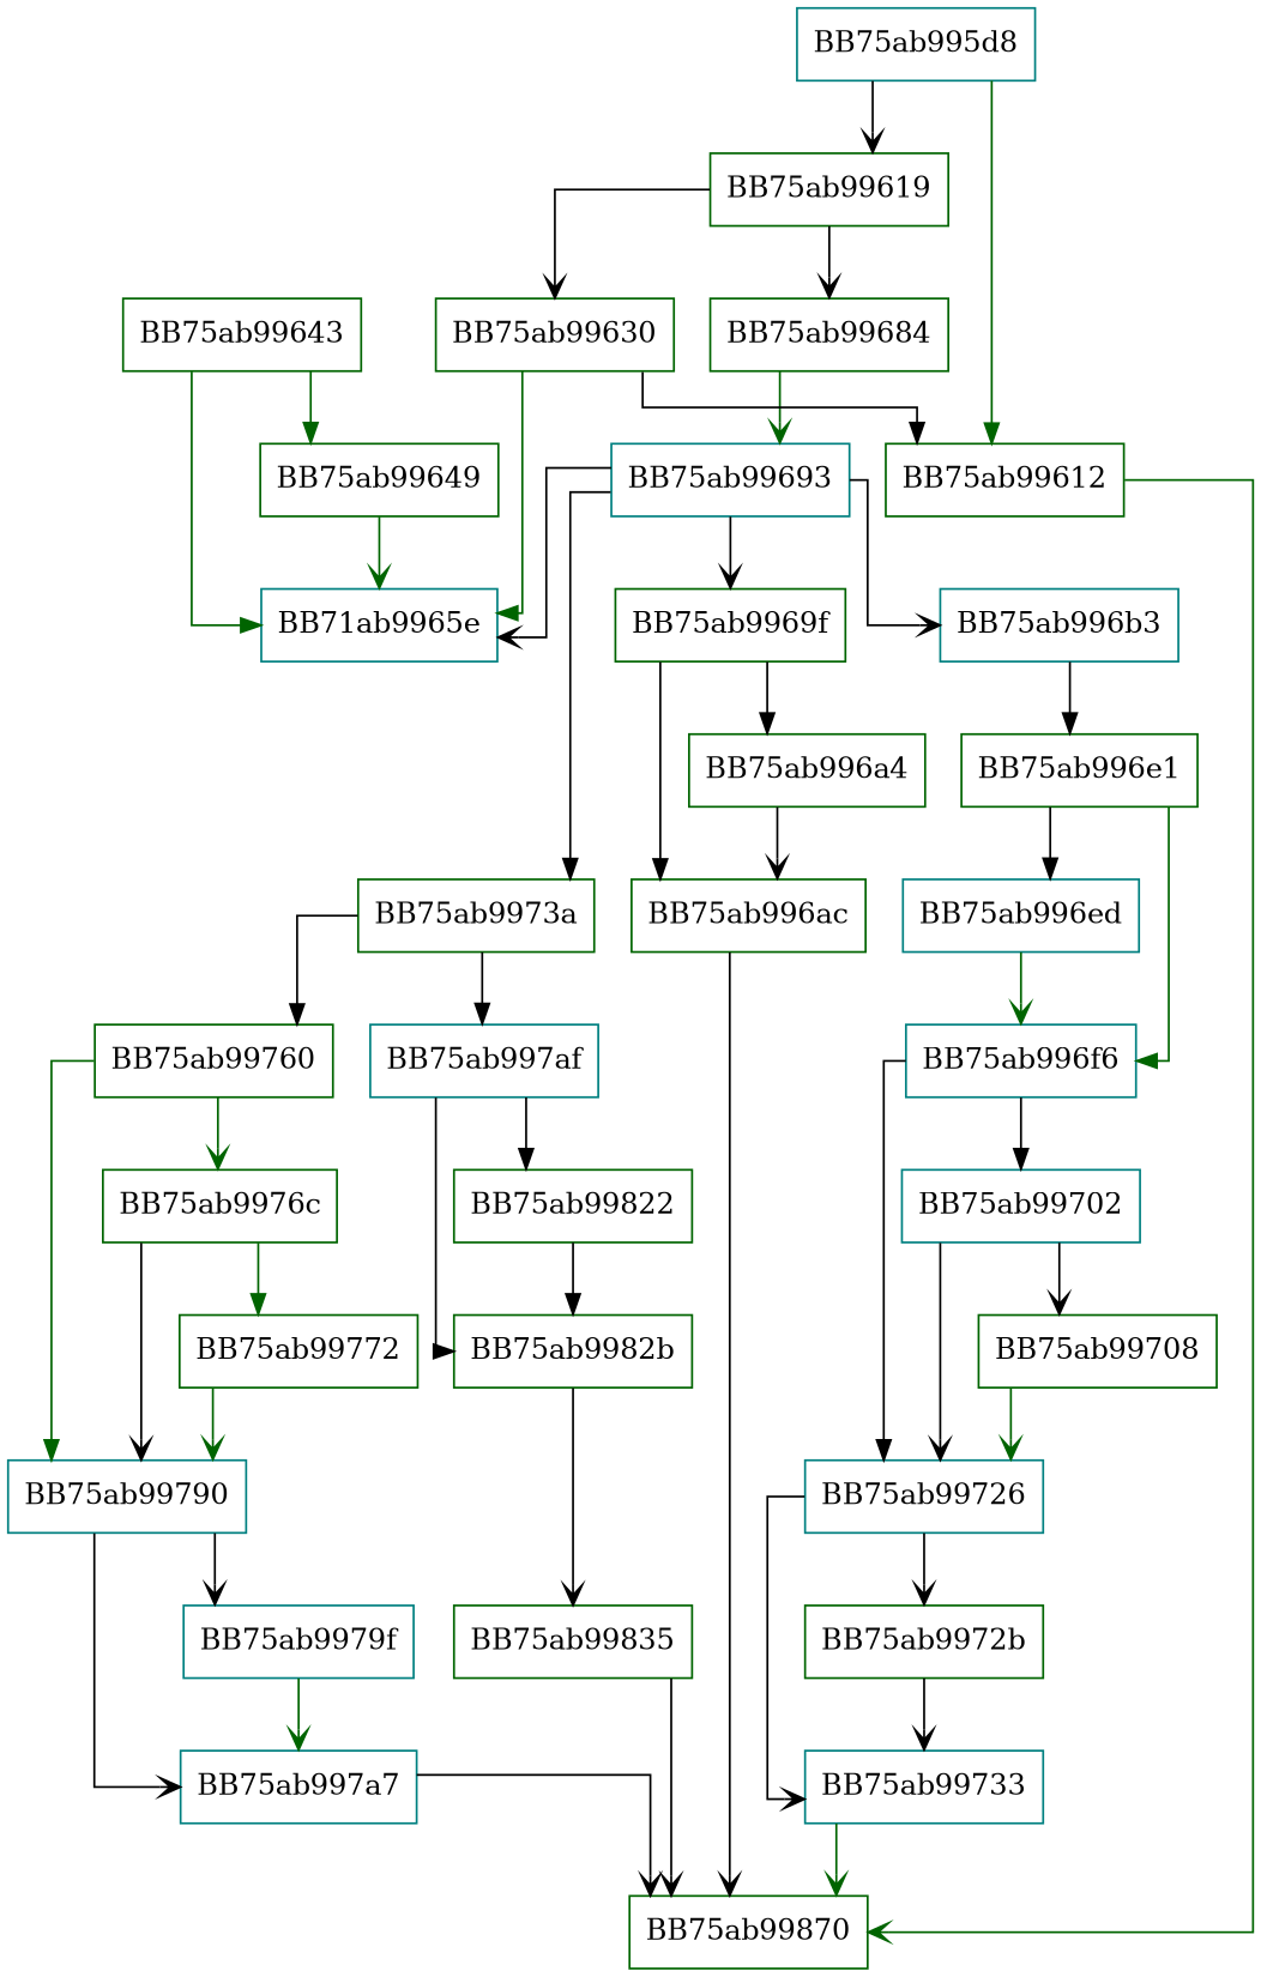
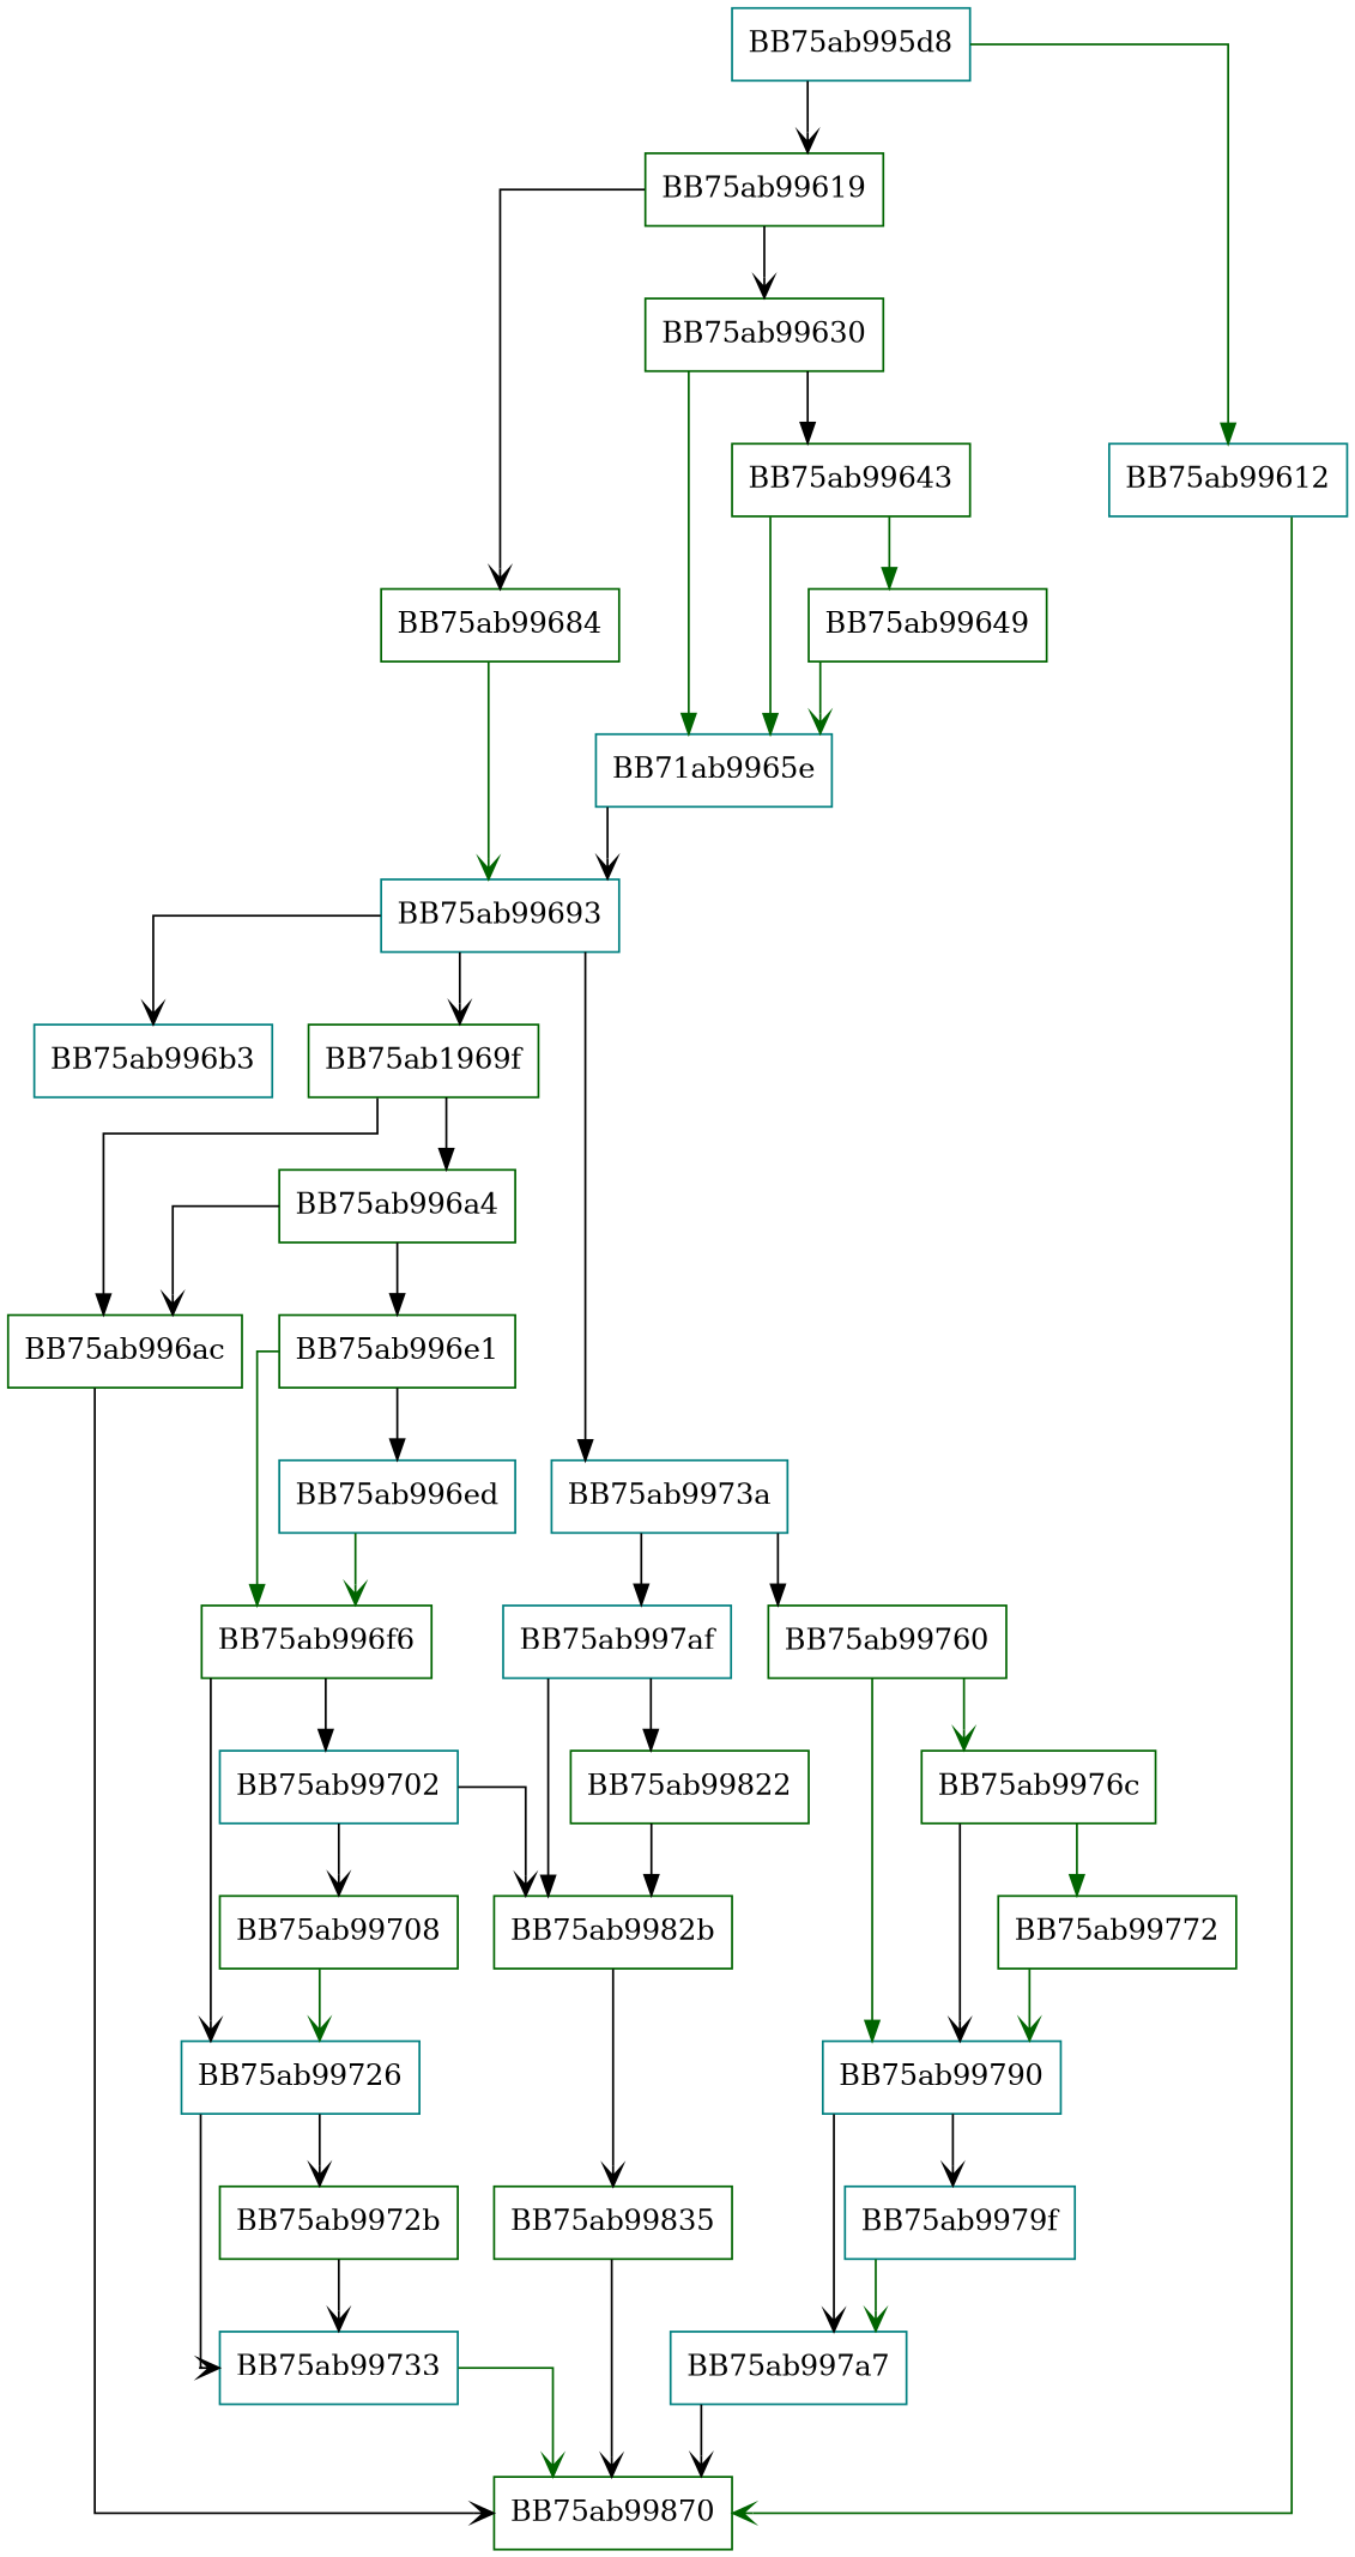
  digraph {
    splines=ortho
    node [color=darkgreen shape=box]
    edge [arrowhead=vee color=black]
    BB75ab995d8 [color=teal]
    BB75ab99619
-   BB75ab99612
+   BB75ab99612 [color=teal]
    BB75ab99684
    BB75ab99630
    BB75ab99870
    BB75ab99693 [color=teal]
    n8 [color=teal label=BB71ab9965e]
    BB75ab99643
    BB75ab996b3 [color=teal]
-   BB75ab9969f
-   BB75ab9973a
+   BB75ab9969f [label=BB75ab1969f]
+   BB75ab9973a [color=teal]
    BB75ab99649
    BB75ab996e1
    BB75ab996ac
    BB75ab996a4
    BB75ab997af [color=teal]
    BB75ab99760
-   BB75ab996f6 [color=teal]
+   BB75ab996f6
    BB75ab996ed [color=teal]
    BB75ab9982b
    BB75ab99822
    BB75ab99790 [color=teal]
    BB75ab9976c
    BB75ab99726 [color=teal]
    BB75ab99702 [color=teal]
    BB75ab99733 [color=teal]
    BB75ab9972b
    BB75ab99708
    BB75ab99835
    BB75ab997a7 [color=teal]
    BB75ab9979f [color=teal]
    BB75ab99772
    BB75ab995d8 -> BB75ab99619
    BB75ab995d8 -> BB75ab99612 [arrowhead=normal color=darkgreen]
    BB75ab99619 -> BB75ab99684
    BB75ab99619 -> BB75ab99630
    BB75ab99612 -> BB75ab99870 [color=darkgreen]
    BB75ab99684 -> BB75ab99693 [color=darkgreen]
    BB75ab99630 -> n8 [arrowhead=normal color=darkgreen]
-   BB75ab99630 -> BB75ab99612 [arrowhead=normal]
+   BB75ab99630 -> BB75ab99643 [arrowhead=normal]
    BB75ab99693 -> BB75ab996b3
    BB75ab99693 -> BB75ab9969f
    BB75ab99693 -> BB75ab9973a [arrowhead=normal]
-   BB75ab99693 -> n8
+   n8 -> BB75ab99693
    BB75ab99643 -> n8 [arrowhead=normal color=darkgreen]
    BB75ab99643 -> BB75ab99649 [arrowhead=normal color=darkgreen]
-   BB75ab996b3 -> BB75ab996e1 [arrowhead=normal]
+   BB75ab996a4 -> BB75ab996e1 [arrowhead=normal]
    BB75ab9969f -> BB75ab996ac [arrowhead=normal]
    BB75ab9969f -> BB75ab996a4 [arrowhead=normal]
    BB75ab9973a -> BB75ab997af [arrowhead=normal]
    BB75ab9973a -> BB75ab99760 [arrowhead=normal]
    BB75ab99649 -> n8 [color=darkgreen]
    BB75ab996e1 -> BB75ab996f6 [arrowhead=normal color=darkgreen]
    BB75ab996e1 -> BB75ab996ed [arrowhead=normal]
    BB75ab996ac -> BB75ab99870
    BB75ab996a4 -> BB75ab996ac
    BB75ab997af -> BB75ab9982b [arrowhead=normal]
    BB75ab997af -> BB75ab99822 [arrowhead=normal]
    BB75ab99760 -> BB75ab99790 [arrowhead=normal color=darkgreen]
    BB75ab99760 -> BB75ab9976c [color=darkgreen]
-   BB75ab996f6 -> BB75ab99726 [arrowhead=normal]
+   BB75ab996f6 -> BB75ab99726
    BB75ab996f6 -> BB75ab99702 [arrowhead=normal]
    BB75ab996ed -> BB75ab996f6 [color=darkgreen]
    BB75ab9982b -> BB75ab99835
    BB75ab99822 -> BB75ab9982b [arrowhead=normal]
    BB75ab99790 -> BB75ab997a7
    BB75ab99790 -> BB75ab9979f
    BB75ab9976c -> BB75ab99790
    BB75ab9976c -> BB75ab99772 [arrowhead=normal color=darkgreen]
    BB75ab99726 -> BB75ab99733
    BB75ab99726 -> BB75ab9972b
-   BB75ab99702 -> BB75ab99726
+   BB75ab99702 -> BB75ab9982b
    BB75ab99702 -> BB75ab99708
    BB75ab99733 -> BB75ab99870 [color=darkgreen]
    BB75ab9972b -> BB75ab99733
    BB75ab99708 -> BB75ab99726 [color=darkgreen]
    BB75ab99835 -> BB75ab99870
    BB75ab997a7 -> BB75ab99870
    BB75ab9979f -> BB75ab997a7 [color=darkgreen]
    BB75ab99772 -> BB75ab99790 [color=darkgreen]
  }
